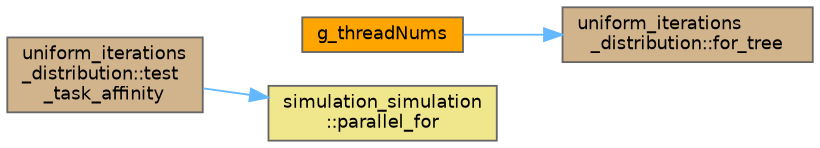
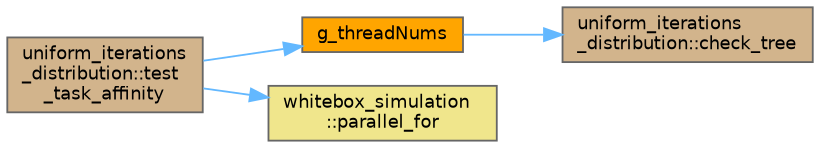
  digraph {
    rankdir=LR
    node [color=grey40 fillcolor=tan fontname=Helvetica fontsize=10 shape=box style=filled]
    edge [color=steelblue1 fontname=Helvetica fontsize=10 labelfontname=Helvetica labelfontsize=10 style=solid]
    n1 [color=gray40 fontcolor=black height=0.2 label="uniform_iterations\l_distribution::test\l_task_affinity" width=0.4]
    n2 [fillcolor=orange height=0.2 label=g_threadNums width=0.4]
-   n3 [fillcolor=khaki height=0.2 label="simulation_simulation\l::parallel_for" width=0.4]
-   n4 [height=0.2 label="uniform_iterations\l_distribution::for_tree" width=0.4]
+   n3 [fillcolor=khaki height=0.2 label="whitebox_simulation\l::parallel_for" width=0.4]
+   n4 [height=0.2 label="uniform_iterations\l_distribution::check_tree" width=0.4]
+   n1 -> n2
    n1 -> n3
    n2 -> n4
  }
